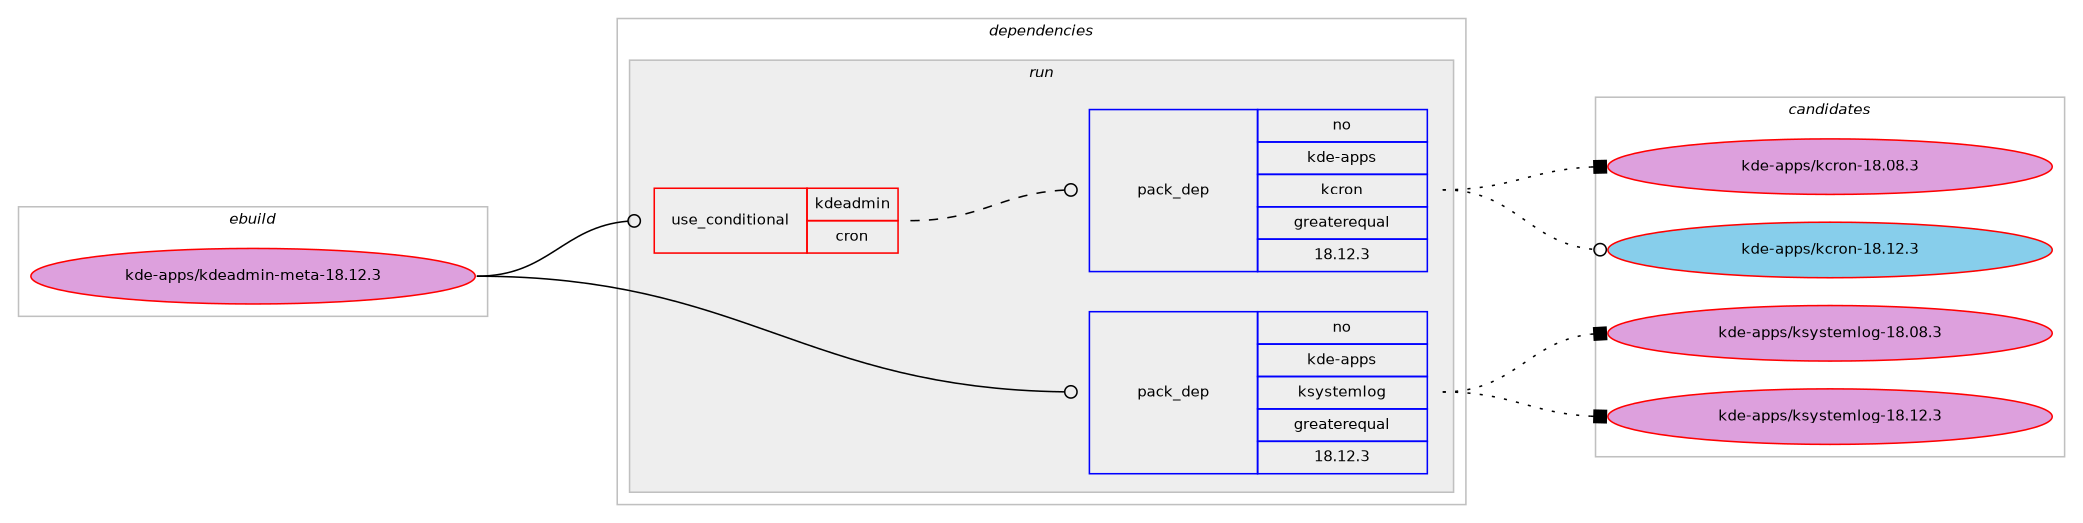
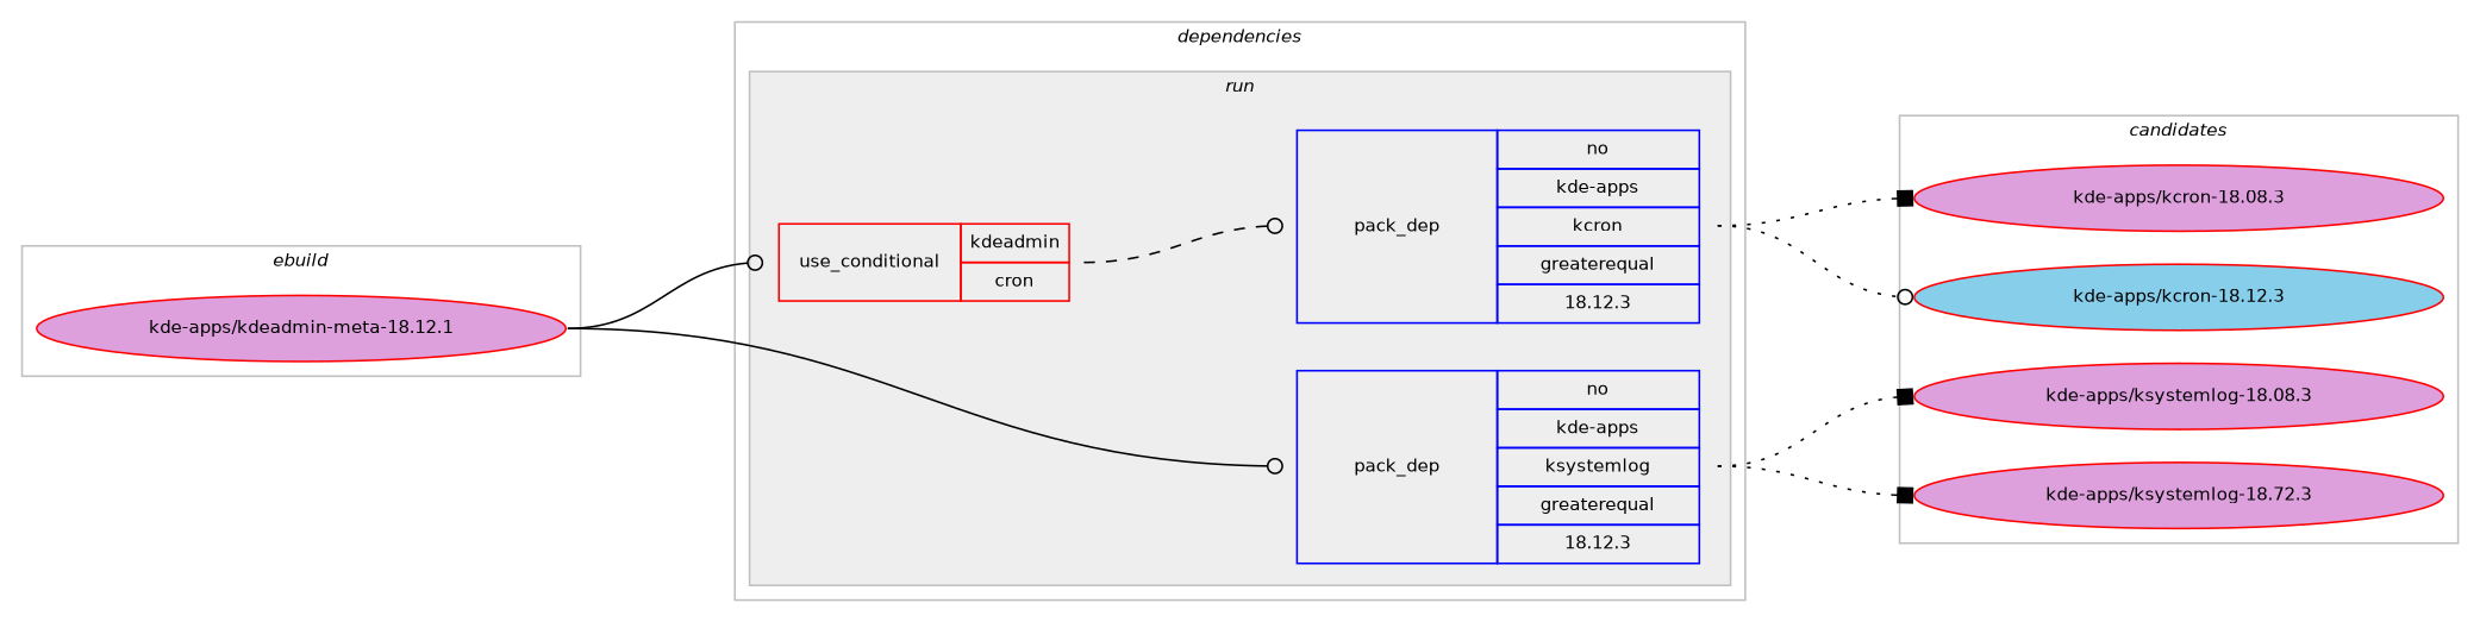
  digraph {
    compound=true
    concentrate=true
    fontname=Helvetica
    fontsize=10
    newrank=true
    rankdir=LR
    ranksep=1.5
    node [color=red fillcolor=plum fontname=Helvetica fontsize=10 style=filled]
    edge [arrowhead=odot headport=w style=dotted tailport=e weight=100]
-   n1 [label="kde-apps/kdeadmin-meta-18.12.3" width=4]
+   n1 [label="kde-apps/kdeadmin-meta-18.12.1" width=4]
    n2 [color=blue label=<<TABLE BORDER="0" CELLBORDER="1" CELLSPACING="0" CELLPADDING="4" WIDTH="220"><TR><TD ROWSPAN="6" CELLPADDING="30">pack_dep</TD></TR><TR><TD WIDTH="110">no</TD></TR><TR><TD>kde-apps</TD></TR><TR><TD>kcron</TD></TR><TR><TD>greaterequal</TD></TR><TR><TD>18.12.3</TD></TR></TABLE>> shape=none fillcolor="" style=""]
    n3 [label=<<TABLE BORDER="0" CELLBORDER="1" CELLSPACING="0" CELLPADDING="4"><TR><TD ROWSPAN="3" CELLPADDING="10">use_conditional</TD></TR><TR><TD>kdeadmin</TD></TR><TR><TD>cron</TD></TR></TABLE>> shape=none fillcolor="" style=""]
    n4 [color=blue label=<<TABLE BORDER="0" CELLBORDER="1" CELLSPACING="0" CELLPADDING="4" WIDTH="220"><TR><TD ROWSPAN="6" CELLPADDING="30">pack_dep</TD></TR><TR><TD WIDTH="110">no</TD></TR><TR><TD>kde-apps</TD></TR><TR><TD>ksystemlog</TD></TR><TR><TD>greaterequal</TD></TR><TR><TD>18.12.3</TD></TR></TABLE>> shape=none fillcolor="" style=""]
    n5 [label="kde-apps/kcron-18.08.3" width=4]
    n6 [fillcolor=skyblue label="kde-apps/kcron-18.12.3" width=4]
    n7 [label="kde-apps/ksystemlog-18.08.3" width=4]
-   n8 [label="kde-apps/ksystemlog-18.12.3" width=4]
+   n8 [label="kde-apps/ksystemlog-18.72.3" width=4]
    subgraph cluster_1 {
      color=gray
      label=<<i>ebuild</i>>
      rank=same
      n1
    }
    subgraph cluster_2 {
      color=gray
      label=<<i>dependencies</i>>
      subgraph cluster_3 {
        color=gray
        fillcolor="#eeeeee"
        label=<<i>compile</i>>
        style=filled
      }
      subgraph cluster_4 {
        color=gray
        fillcolor="#eeeeee"
        label=<<i>compile and run</i>>
        style=filled
      }
      subgraph cluster_5 {
        color=gray
        fillcolor="#eeeeee"
        label=<<i>run</i>>
        style=filled
        subgraph sub_6 {
          color=gray
          fillcolor="#eeeeee"
          label=<<i>run</i>>
          style=filled
          n4
        }
        subgraph sub_7 {
          color=gray
          fillcolor="#eeeeee"
          label=<<i>run</i>>
          style=filled
          n3
          subgraph sub_8 {
            color=gray
            fillcolor="#eeeeee"
            label=<<i>run</i>>
            style=filled
            n2
          }
        }
      }
    }
    subgraph cluster_9 {
      color=gray
      label=<<i>candidates</i>>
      rank=same
      subgraph sub_10 {
        color=black
        label=<<i>candidates</i>>
        nodesep=1
        rank=same
        n5
        n6
      }
      subgraph sub_11 {
        color=black
        label=<<i>candidates</i>>
        nodesep=1
        rank=same
        n7
        n8
      }
    }
    n1 -> n3 [style=solid weight=20]
    n1 -> n4 [style=solid weight=20]
    n2 -> n5 [arrowhead=box]
    n2 -> n6
    n3 -> n2 [style=dashed weight=20]
    n4 -> n7 [arrowhead=box]
    n4 -> n8 [arrowhead=box]
  }
